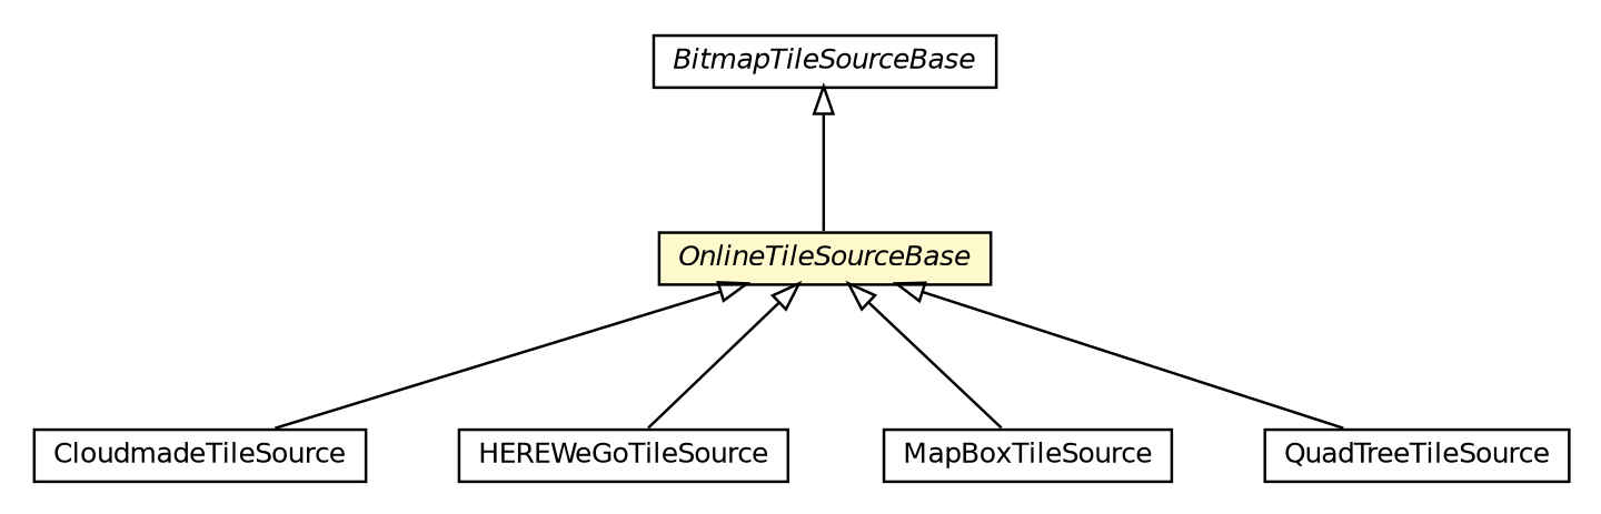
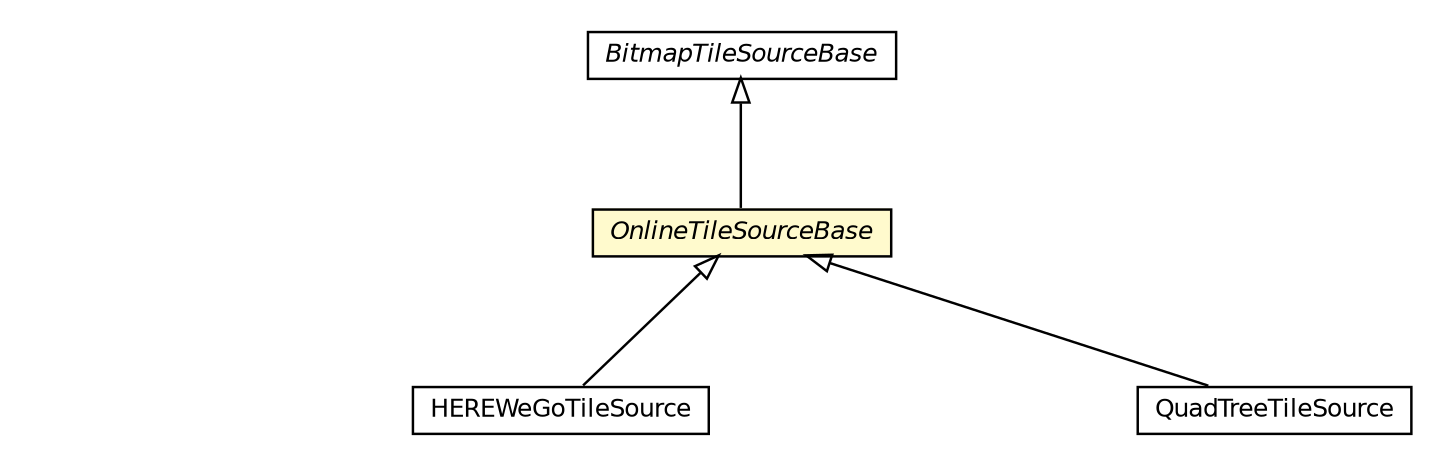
  digraph {
    nodesep=0.25
    ranksep=0.5
    node [fontcolor=black fontname=Helvetica fontsize=10.0 shape=plaintext]
    edge [arrowtail=empty dir=back fontname=Helvetica fontsize=10 headport=p labelfontname=Helvetica labelfontsize=10 tailport=p]
    n1 [label=<<table title="org.osmdroid.tileprovider.tilesource.BitmapTileSourceBase" border="0" cellborder="1" cellspacing="0" cellpadding="2" port="p" href="./BitmapTileSourceBase.html"> 		<tr><td><table border="0" cellspacing="0" cellpadding="1"> <tr><td align="center" balign="center"><font face="Helvetica-Oblique"> BitmapTileSourceBase </font></td></tr> 		</table></td></tr> 		</table>>]
    n2 [label=<<table title="org.osmdroid.tileprovider.tilesource.OnlineTileSourceBase" border="0" cellborder="1" cellspacing="0" cellpadding="2" port="p" bgcolor="lemonChiffon" href="./OnlineTileSourceBase.html"> 		<tr><td><table border="0" cellspacing="0" cellpadding="1"> <tr><td align="center" balign="center"><font face="Helvetica-Oblique"> OnlineTileSourceBase </font></td></tr> 		</table></td></tr> 		</table>>]
-   n3 [label=<<table title="org.osmdroid.tileprovider.tilesource.CloudmadeTileSource" border="0" cellborder="1" cellspacing="0" cellpadding="2" port="p" href="./CloudmadeTileSource.html"> 		<tr><td><table border="0" cellspacing="0" cellpadding="1"> <tr><td align="center" balign="center"> CloudmadeTileSource </td></tr> 		</table></td></tr> 		</table>>]
    n4 [label=<<table title="org.osmdroid.tileprovider.tilesource.HEREWeGoTileSource" border="0" cellborder="1" cellspacing="0" cellpadding="2" port="p" href="./HEREWeGoTileSource.html"> 		<tr><td><table border="0" cellspacing="0" cellpadding="1"> <tr><td align="center" balign="center"> HEREWeGoTileSource </td></tr> 		</table></td></tr> 		</table>>]
-   n5 [label=<<table title="org.osmdroid.tileprovider.tilesource.MapBoxTileSource" border="0" cellborder="1" cellspacing="0" cellpadding="2" port="p" href="./MapBoxTileSource.html"> 		<tr><td><table border="0" cellspacing="0" cellpadding="1"> <tr><td align="center" balign="center"> MapBoxTileSource </td></tr> 		</table></td></tr> 		</table>>]
    n6 [label=<<table title="org.osmdroid.tileprovider.tilesource.QuadTreeTileSource" border="0" cellborder="1" cellspacing="0" cellpadding="2" port="p" href="./QuadTreeTileSource.html"> 		<tr><td><table border="0" cellspacing="0" cellpadding="1"> <tr><td align="center" balign="center"> QuadTreeTileSource </td></tr> 		</table></td></tr> 		</table>>]
    n1 -> n2
-   n2 -> n3
    n2 -> n4
-   n2 -> n5
    n2 -> n6
  }
